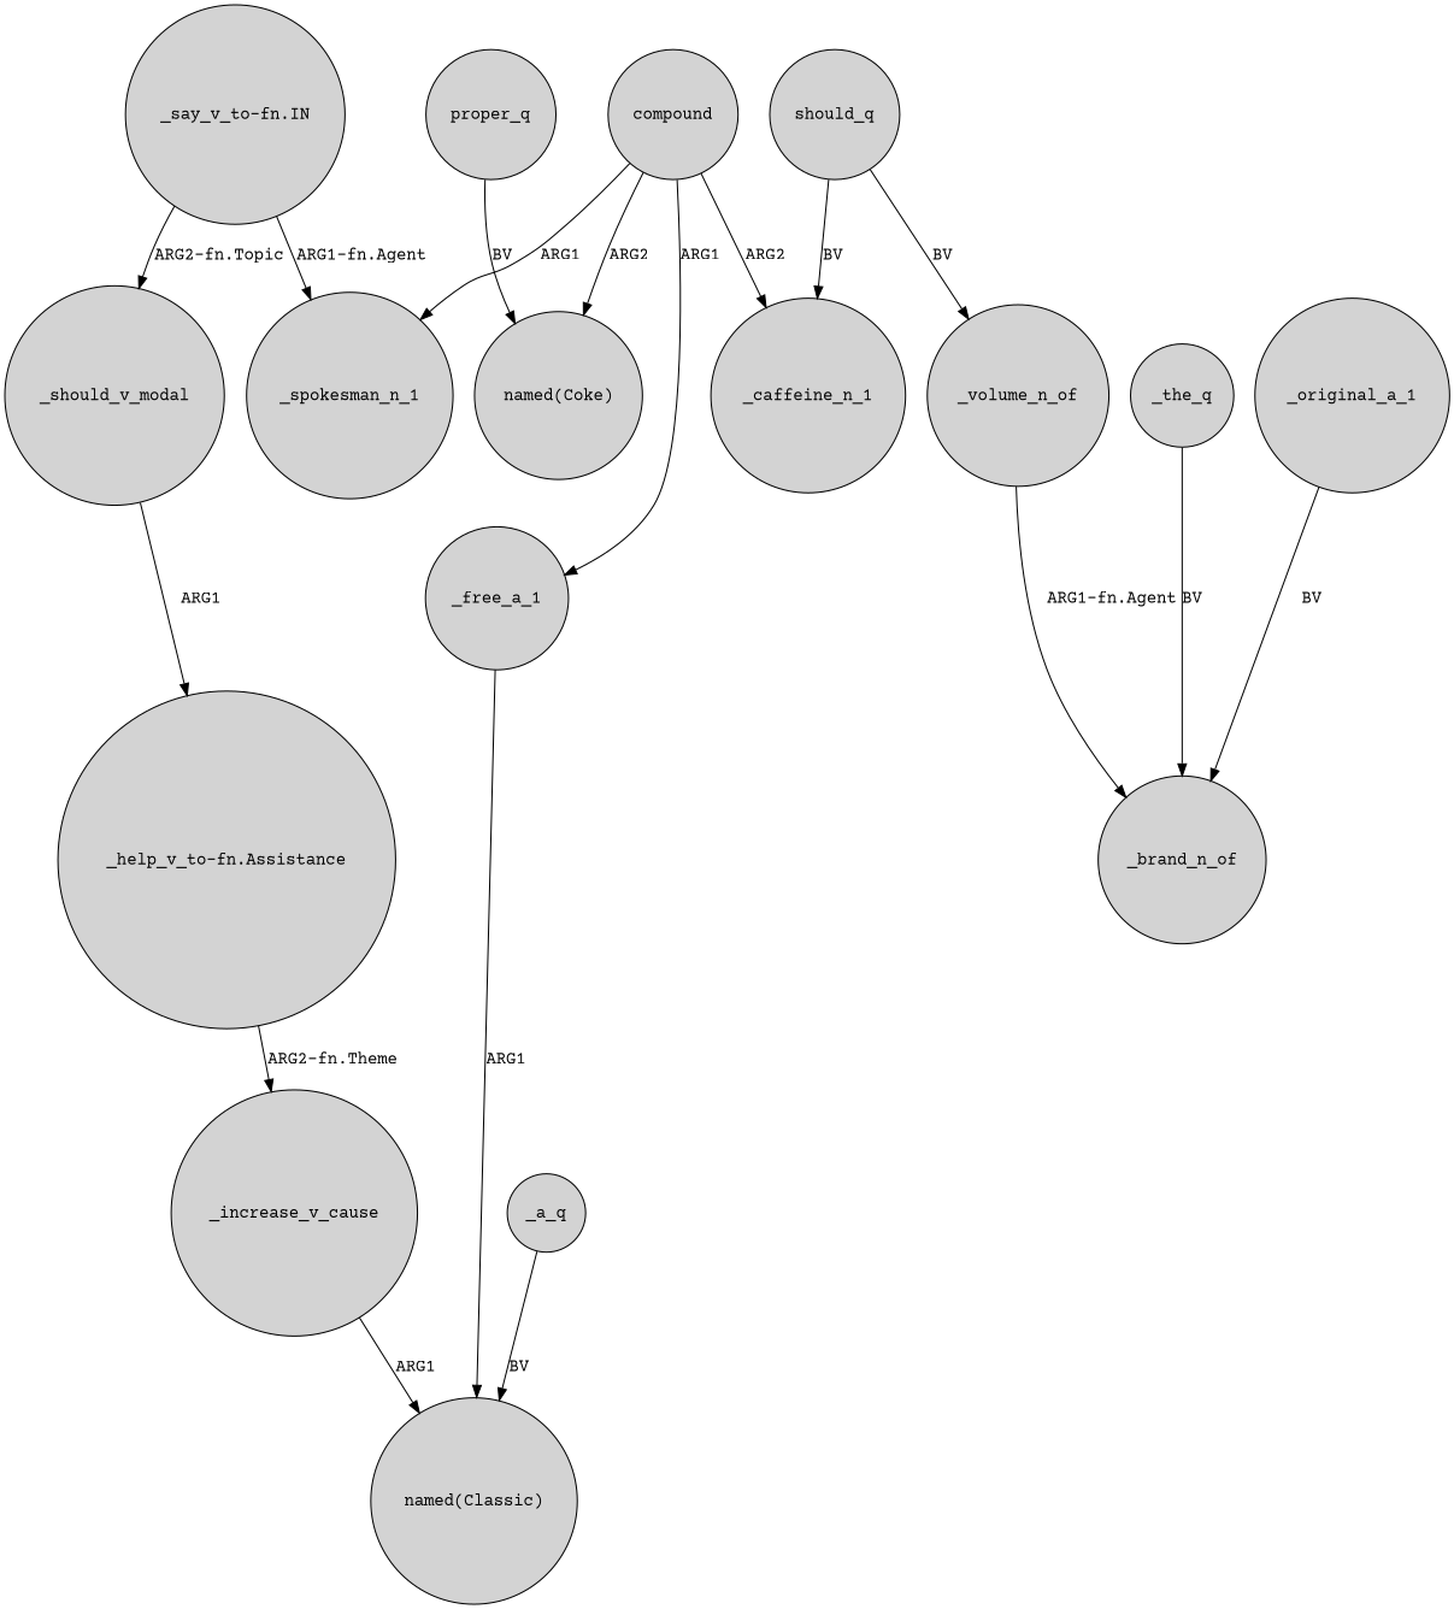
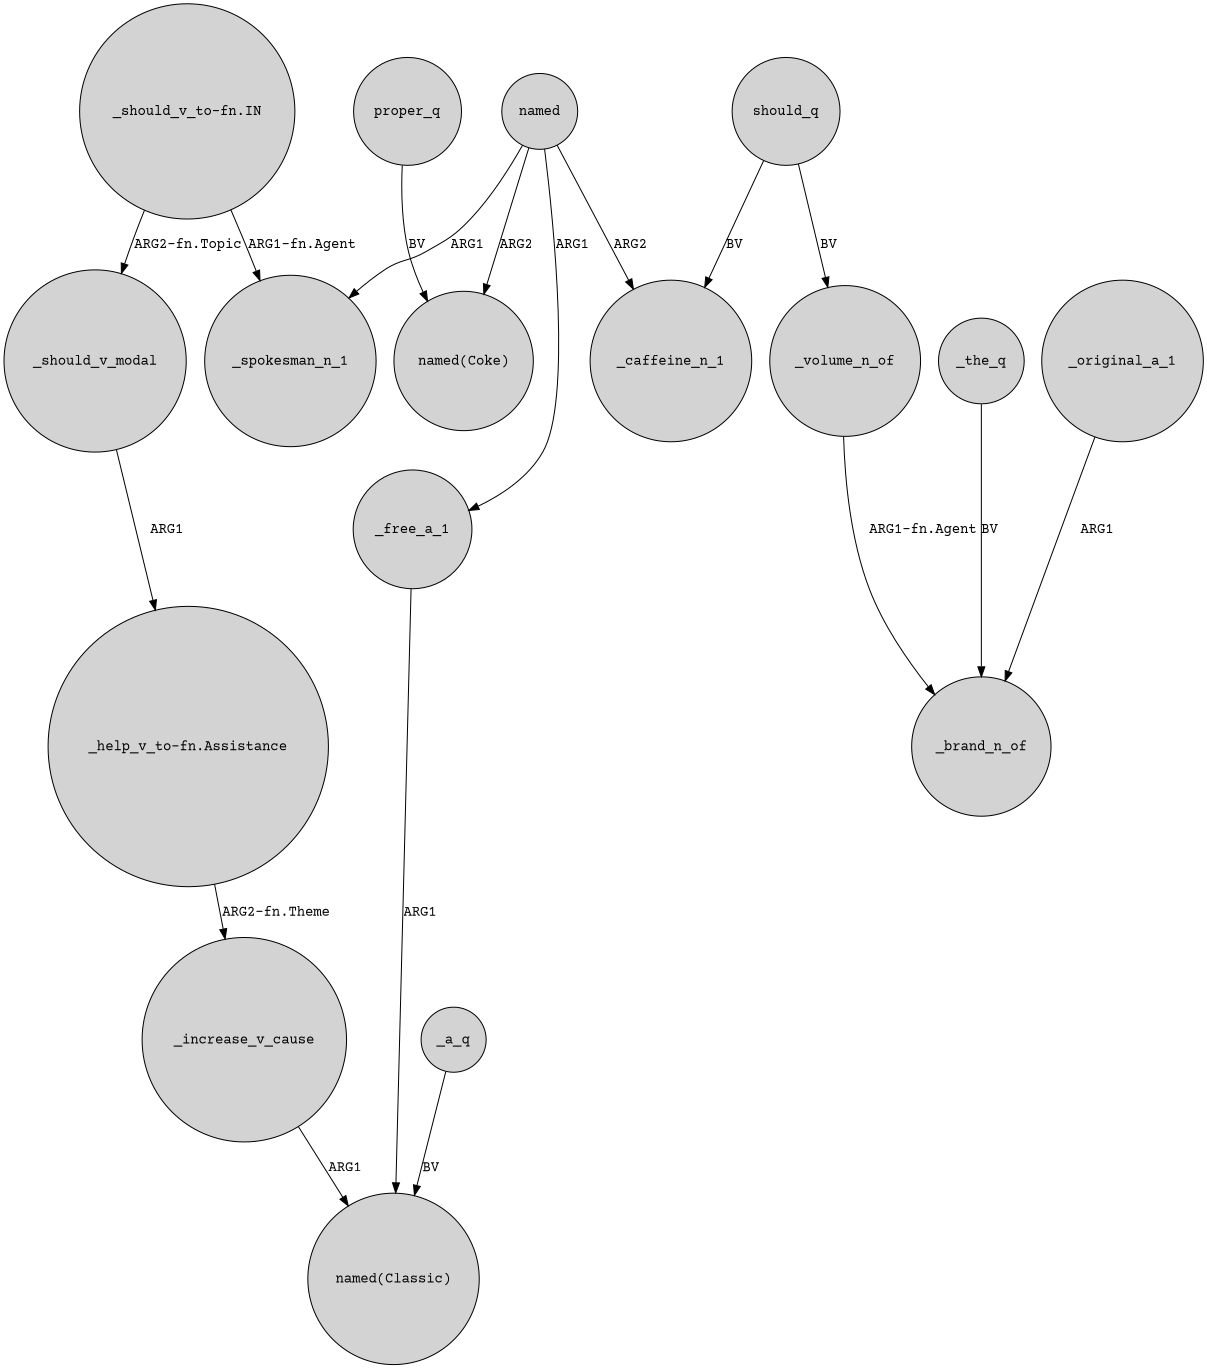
  digraph {
    fontname="Courier Prime"
    node [fontname="Courier Prime" shape=circle style=filled]
    edge [fontname="Courier Prime"]
-   compound
+   compound [label=named]
    _free_a_1
    "named(Coke)"
    _caffeine_n_1
    _spokesman_n_1
    "named(Classic)"
    _increase_v_cause
    _volume_n_of
    _brand_n_of
    _the_q
    n11 [label=should_q]
    _a_q
    proper_q
-   "_say_v_to-fn.IN"
+   "_say_v_to-fn.IN" [label="_should_v_to-fn.IN"]
    _should_v_modal
    "_help_v_to-fn.Assistance"
    _original_a_1
    compound -> _free_a_1 [label=ARG1]
    compound -> "named(Coke)" [label=ARG2]
    compound -> _caffeine_n_1 [label=ARG2]
    compound -> _spokesman_n_1 [label=ARG1]
    _free_a_1 -> "named(Classic)" [label=ARG1]
    _increase_v_cause -> "named(Classic)" [label=ARG1]
    _volume_n_of -> _brand_n_of [label="ARG1-fn.Agent"]
    _the_q -> _brand_n_of [label=BV]
    n11 -> _caffeine_n_1 [label=BV]
    n11 -> _volume_n_of [label=BV]
    _a_q -> "named(Classic)" [label=BV]
    proper_q -> "named(Coke)" [label=BV]
    "_say_v_to-fn.IN" -> _spokesman_n_1 [label="ARG1-fn.Agent"]
    "_say_v_to-fn.IN" -> _should_v_modal [label="ARG2-fn.Topic"]
    _should_v_modal -> "_help_v_to-fn.Assistance" [label=ARG1]
    "_help_v_to-fn.Assistance" -> _increase_v_cause [label="ARG2-fn.Theme"]
-   _original_a_1 -> _brand_n_of [label=BV]
+   _original_a_1 -> _brand_n_of [label=ARG1]
  }
